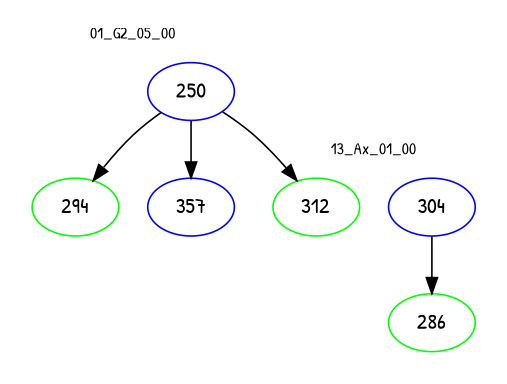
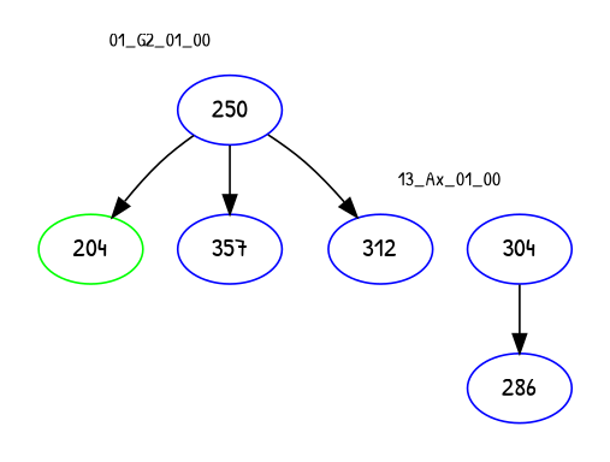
  digraph {
    fontname="Patrick Hand"
    node [color=blue fontname="Patrick Hand"]
    edge [color=black fontname="Patrick Hand"]
    n1 [label=304]
-   n2 [color=green label=286]
-   n3 [color=green label=312]
+   n2 [label=286]
+   n3 [label=312]
    n4 [label=250]
-   n5 [color=green label=294]
+   n5 [color=green label=204]
    n6 [label=357]
    subgraph cluster_1 {
      color=white
      fontsize=10
      label="13_Ax_01_00"
      n1
      n2
      n3
    }
    subgraph cluster_2 {
      color=white
      fontsize=10
-     label="01_G2_05_00"
+     label="01_G2_01_00"
      n4
      n5
      n6
    }
    n1 -> n2
    n4 -> n3
    n4 -> n5
    n4 -> n6
  }
